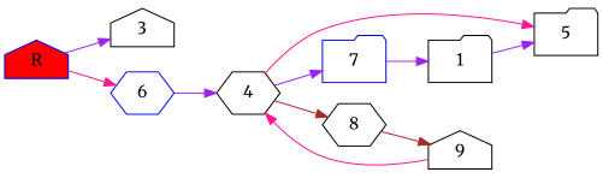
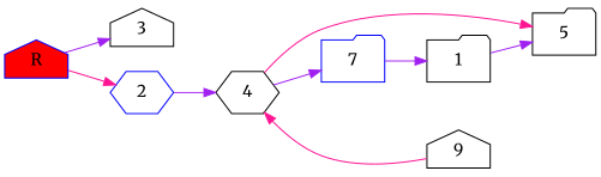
  digraph {
    fontname=Merriweather
    rankdir=LR
    node [color=black fontname=Merriweather shape=folder]
    edge [color=purple fontname=Merriweather]
    1
    5
    3 [shape=house]
    4 [shape=hexagon]
    7 [color=blue]
-   8 [shape=hexagon]
    9 [shape=house]
-   6 [color=blue shape=hexagon]
+   6 [color=blue shape=hexagon label=2]
    R [color=blue fillcolor="#ff0000" shape=house style=filled]
    1 -> 5
    4 -> 5 [color=deeppink]
    4 -> 7
-   4 -> 8 [color=brown]
    7 -> 1
-   8 -> 9 [color=brown]
    9 -> 4 [color=deeppink]
    6 -> 4
    R -> 3
    R -> 6 [color=deeppink]
  }
